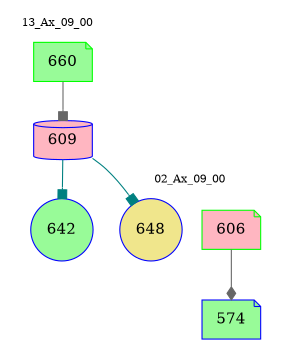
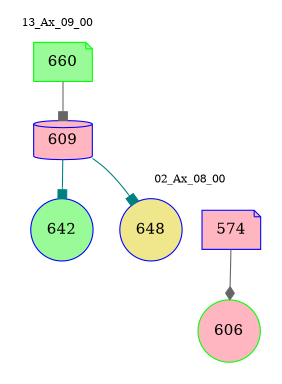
  digraph {
    node [color=blue fillcolor=lightpink shape=note style=filled]
    edge [arrowhead=box color=gray40]
-   n1 [color=green label=606]
-   n2 [fillcolor=palegreen label=574]
+   n1 [color=green label=606 shape=circle]
+   n2 [label=574]
    n3 [fillcolor=khaki label=648 shape=circle]
    n4 [color=green fillcolor=palegreen label=660]
    n5 [label=609 shape=cylinder]
    n6 [fillcolor=palegreen label=642 shape=circle]
    subgraph cluster_1 {
      color=white
      fontsize=10
-     label="02_Ax_09_00"
+     label="02_Ax_08_00"
      n1
      n2
      n3
    }
    subgraph cluster_2 {
      color=white
      fontsize=10
      label="13_Ax_09_00"
      n4
      n5
      n6
    }
-   n1 -> n2 [arrowhead=diamond]
+   n2 -> n1 [arrowhead=diamond]
    n4 -> n5
    n5 -> n3 [color=teal]
    n5 -> n6 [color=teal]
  }
